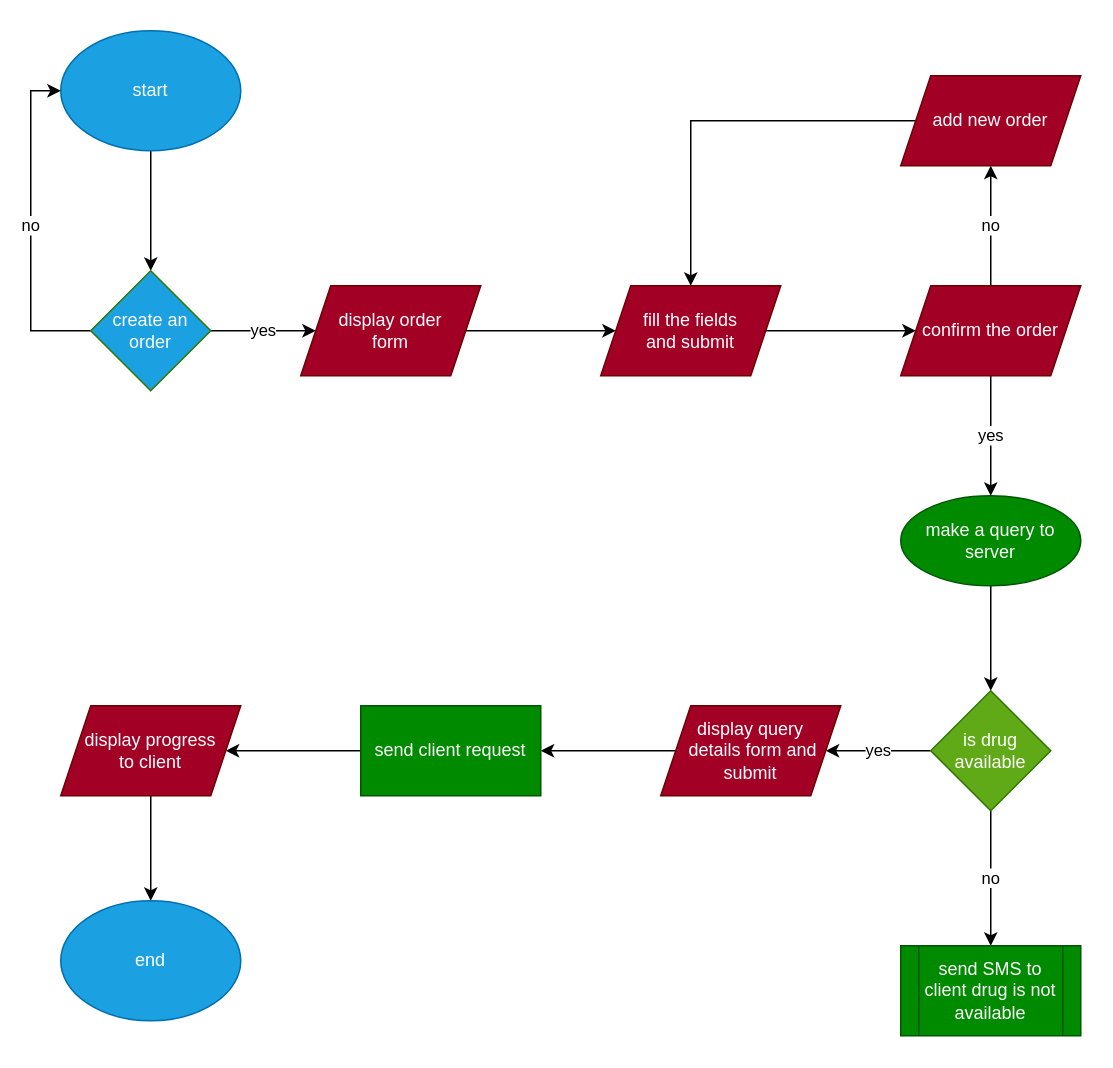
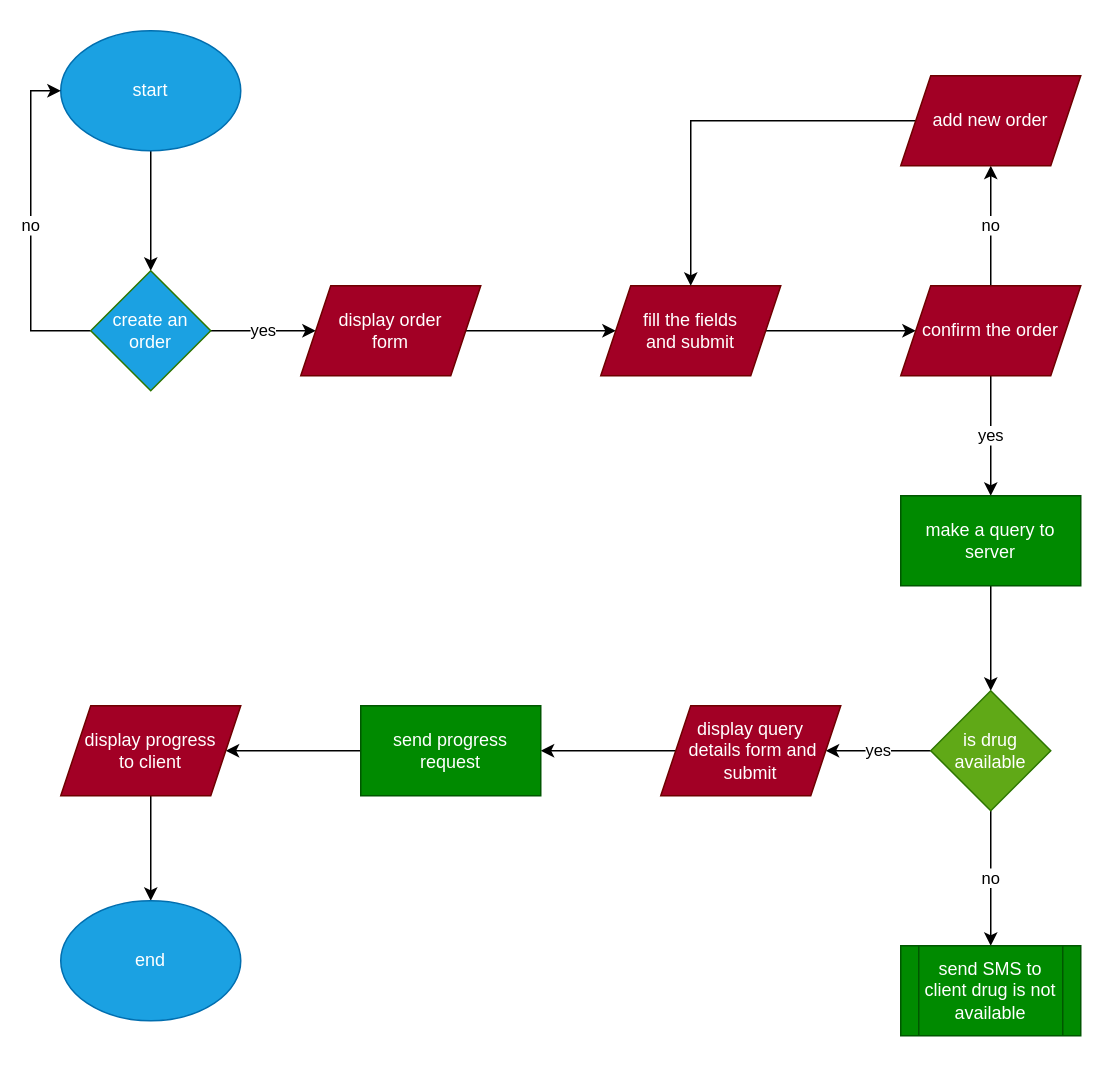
  <mxCell id="0" />
  <mxCell id="1" parent="0" />
  <mxCell id="2" value="" style="edgeStyle=orthogonalEdgeStyle;rounded=0;orthogonalLoop=1;jettySize=auto;html=1;" edge="1" parent="1" source="3" target="6"><mxGeometry relative="1" as="geometry" /></mxCell>
  <mxCell id="3" value="start" style="ellipse;whiteSpace=wrap;html=1;fillColor=#1ba1e2;fontColor=#ffffff;strokeColor=#006EAF;" vertex="1" parent="1"><mxGeometry x="40" y="20" width="120" height="80" as="geometry" /></mxCell>
  <mxCell id="4" value="no" style="edgeStyle=orthogonalEdgeStyle;rounded=0;orthogonalLoop=1;jettySize=auto;html=1;entryX=0;entryY=0.5;entryDx=0;entryDy=0;" edge="1" parent="1" source="6" target="3"><mxGeometry relative="1" as="geometry"><mxPoint x="100" y="350" as="targetPoint" /><Array as="points"><mxPoint x="20" y="220" /><mxPoint x="20" y="60" /></Array></mxGeometry></mxCell>
  <mxCell id="5" value="yes" style="edgeStyle=orthogonalEdgeStyle;rounded=0;orthogonalLoop=1;jettySize=auto;html=1;" edge="1" parent="1" source="6" target="8"><mxGeometry relative="1" as="geometry" /></mxCell>
  <mxCell id="6" value="create an&lt;br&gt;order" style="rhombus;whiteSpace=wrap;html=1;fillColor=#1ba1e2;strokeColor=#2D7600;fontColor=#ffffff;" vertex="1" parent="1"><mxGeometry x="60" y="180" width="80" height="80" as="geometry" /></mxCell>
  <mxCell id="7" value="" style="edgeStyle=orthogonalEdgeStyle;rounded=0;orthogonalLoop=1;jettySize=auto;html=1;" edge="1" parent="1" source="8" target="10"><mxGeometry relative="1" as="geometry" /></mxCell>
  <mxCell id="8" value="display order&lt;br&gt;form" style="shape=parallelogram;perimeter=parallelogramPerimeter;whiteSpace=wrap;html=1;fixedSize=1;fillColor=#a20025;strokeColor=#6F0000;fontColor=#ffffff;" vertex="1" parent="1"><mxGeometry x="200" y="190" width="120" height="60" as="geometry" /></mxCell>
  <mxCell id="9" value="" style="edgeStyle=orthogonalEdgeStyle;rounded=0;orthogonalLoop=1;jettySize=auto;html=1;" edge="1" parent="1" source="10" target="13"><mxGeometry relative="1" as="geometry" /></mxCell>
  <mxCell id="10" value="fill the fields&lt;br&gt;and submit" style="shape=parallelogram;perimeter=parallelogramPerimeter;whiteSpace=wrap;html=1;fixedSize=1;fillColor=#a20025;strokeColor=#6F0000;fontColor=#ffffff;" vertex="1" parent="1"><mxGeometry x="400" y="190" width="120" height="60" as="geometry" /></mxCell>
  <mxCell id="11" value="yes" style="edgeStyle=orthogonalEdgeStyle;rounded=0;orthogonalLoop=1;jettySize=auto;html=1;" edge="1" parent="1" source="13" target="15"><mxGeometry relative="1" as="geometry" /></mxCell>
  <mxCell id="12" value="no" style="edgeStyle=orthogonalEdgeStyle;rounded=0;orthogonalLoop=1;jettySize=auto;html=1;" edge="1" parent="1" source="13" target="17"><mxGeometry relative="1" as="geometry" /></mxCell>
  <mxCell id="13" value="confirm the order" style="shape=parallelogram;perimeter=parallelogramPerimeter;whiteSpace=wrap;html=1;fixedSize=1;fillColor=#a20025;strokeColor=#6F0000;fontColor=#ffffff;" vertex="1" parent="1"><mxGeometry x="600" y="190" width="120" height="60" as="geometry" /></mxCell>
  <mxCell id="14" value="" style="edgeStyle=orthogonalEdgeStyle;rounded=0;orthogonalLoop=1;jettySize=auto;html=1;" edge="1" parent="1" source="15" target="20"><mxGeometry relative="1" as="geometry" /></mxCell>
- <mxCell id="15" value="make a query to server" style="ellipse;whiteSpace=wrap;html=1;fillColor=#008a00;strokeColor=#005700;fontColor=#ffffff;" vertex="1" parent="1"><mxGeometry x="600" y="330" width="120" height="60" as="geometry" /></mxCell>
+ <mxCell id="15" value="make a query to server" style="whiteSpace=wrap;html=1;fillColor=#008a00;strokeColor=#005700;fontColor=#ffffff;" vertex="1" parent="1"><mxGeometry x="600" y="330" width="120" height="60" as="geometry" /></mxCell>
  <mxCell id="16" style="edgeStyle=orthogonalEdgeStyle;rounded=0;orthogonalLoop=1;jettySize=auto;html=1;exitX=0;exitY=0.5;exitDx=0;exitDy=0;entryX=0.5;entryY=0;entryDx=0;entryDy=0;" edge="1" parent="1" source="17" target="10"><mxGeometry relative="1" as="geometry" /></mxCell>
  <mxCell id="17" value="add new order" style="shape=parallelogram;perimeter=parallelogramPerimeter;whiteSpace=wrap;html=1;fixedSize=1;fillColor=#a20025;strokeColor=#6F0000;fontColor=#ffffff;" vertex="1" parent="1"><mxGeometry x="600" y="50" width="120" height="60" as="geometry" /></mxCell>
  <mxCell id="18" value="yes" style="edgeStyle=orthogonalEdgeStyle;rounded=0;orthogonalLoop=1;jettySize=auto;html=1;" edge="1" parent="1" source="20" target="22"><mxGeometry relative="1" as="geometry" /></mxCell>
  <mxCell id="19" value="no" style="edgeStyle=orthogonalEdgeStyle;rounded=0;orthogonalLoop=1;jettySize=auto;html=1;" edge="1" parent="1" source="20" target="23"><mxGeometry relative="1" as="geometry" /></mxCell>
  <mxCell id="20" value="is drug available" style="rhombus;whiteSpace=wrap;html=1;fillColor=#60a917;strokeColor=#2D7600;fontColor=#ffffff;" vertex="1" parent="1"><mxGeometry x="620" y="460" width="80" height="80" as="geometry" /></mxCell>
  <mxCell id="21" value="" style="edgeStyle=orthogonalEdgeStyle;rounded=0;orthogonalLoop=1;jettySize=auto;html=1;" edge="1" parent="1" source="22" target="25"><mxGeometry relative="1" as="geometry" /></mxCell>
  <mxCell id="22" value="display query&lt;br&gt;&amp;nbsp;details form and&lt;br&gt;submit" style="shape=parallelogram;perimeter=parallelogramPerimeter;whiteSpace=wrap;html=1;fixedSize=1;fillColor=#a20025;strokeColor=#6F0000;fontColor=#ffffff;" vertex="1" parent="1"><mxGeometry x="440" y="470" width="120" height="60" as="geometry" /></mxCell>
  <mxCell id="23" value="send SMS to client drug is not available" style="shape=process;whiteSpace=wrap;html=1;backgroundOutline=1;fillColor=#008a00;strokeColor=#005700;fontColor=#ffffff;" vertex="1" parent="1"><mxGeometry x="600" y="630" width="120" height="60" as="geometry" /></mxCell>
  <mxCell id="24" value="" style="edgeStyle=orthogonalEdgeStyle;rounded=0;orthogonalLoop=1;jettySize=auto;html=1;" edge="1" parent="1" source="25" target="27"><mxGeometry relative="1" as="geometry" /></mxCell>
- <mxCell id="25" value="send client request" style="whiteSpace=wrap;html=1;fillColor=#008a00;strokeColor=#005700;fontColor=#ffffff;" vertex="1" parent="1"><mxGeometry x="240" y="470" width="120" height="60" as="geometry" /></mxCell>
+ <mxCell id="25" value="send progress request" style="whiteSpace=wrap;html=1;fillColor=#008a00;strokeColor=#005700;fontColor=#ffffff;" vertex="1" parent="1"><mxGeometry x="240" y="470" width="120" height="60" as="geometry" /></mxCell>
  <mxCell id="26" style="edgeStyle=orthogonalEdgeStyle;rounded=0;orthogonalLoop=1;jettySize=auto;html=1;entryX=0.5;entryY=0;entryDx=0;entryDy=0;" edge="1" parent="1" source="27" target="28"><mxGeometry relative="1" as="geometry" /></mxCell>
  <mxCell id="27" value="display progress&lt;br&gt;to client" style="shape=parallelogram;perimeter=parallelogramPerimeter;whiteSpace=wrap;html=1;fixedSize=1;fillColor=#a20025;strokeColor=#6F0000;fontColor=#ffffff;" vertex="1" parent="1"><mxGeometry x="40" y="470" width="120" height="60" as="geometry" /></mxCell>
  <mxCell id="28" value="end" style="ellipse;whiteSpace=wrap;html=1;fillColor=#1ba1e2;fontColor=#ffffff;strokeColor=#006EAF;" vertex="1" parent="1"><mxGeometry x="40" y="600" width="120" height="80" as="geometry" /></mxCell>
